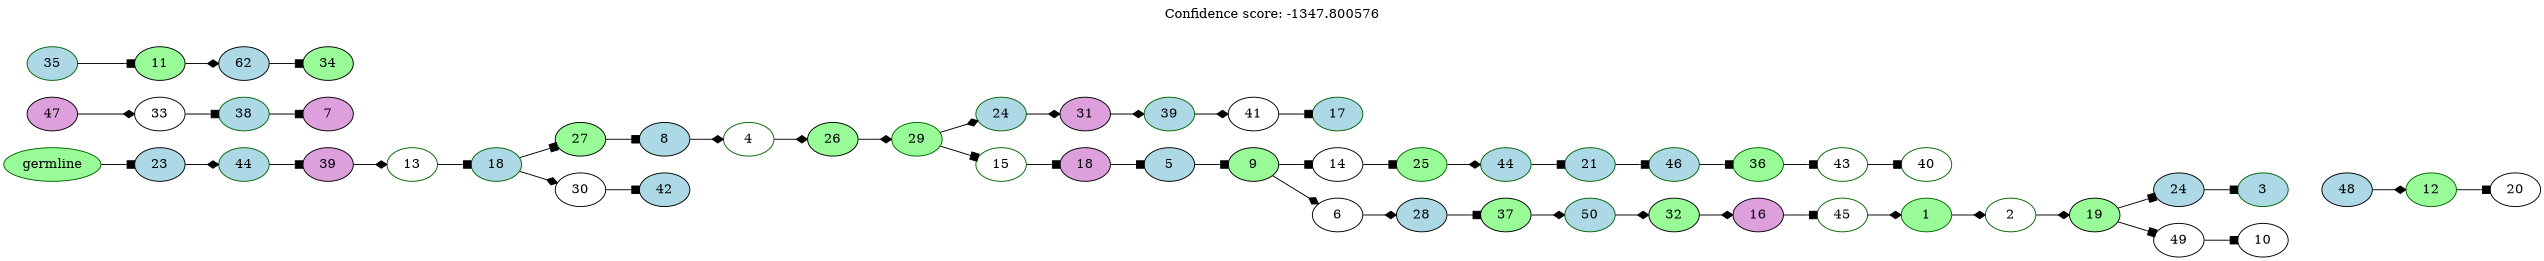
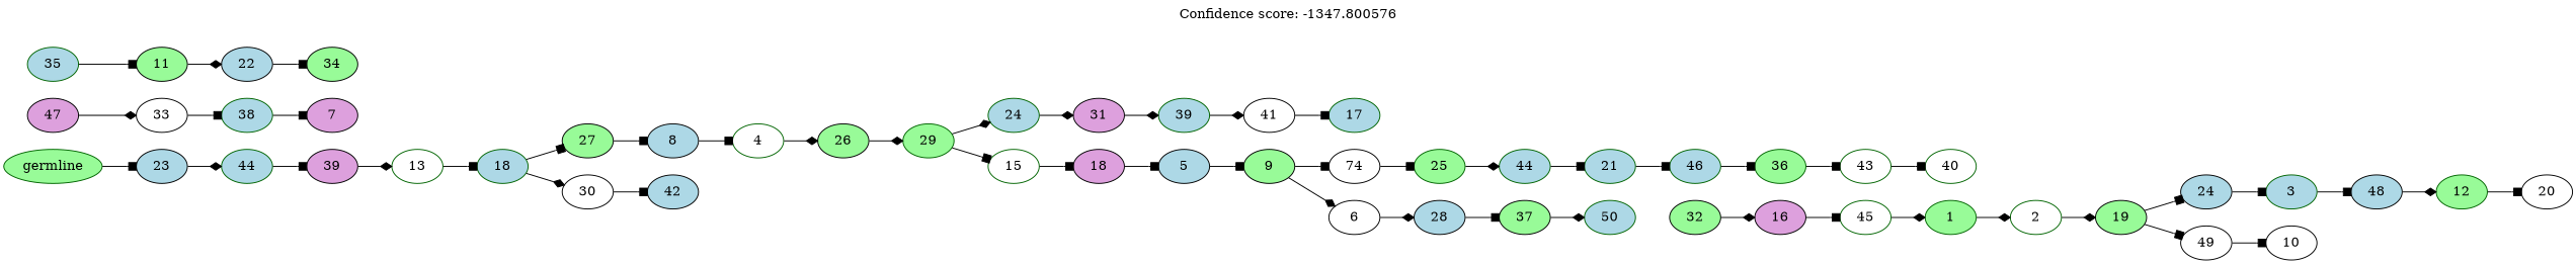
  digraph {
    label="Confidence score: -1347.800576"
    labelloc=t
    rankdir=LR
    node [color=black fillcolor=lightblue style=filled]
    edge [arrowhead=box]
    n1 [fillcolor=white label=41]
    n2 [color=darkgreen label=17]
    n3 [color=darkgreen label=39]
    n4 [fillcolor=plum label=31]
    n5 [color=darkgreen label=24]
    n6 [color=darkgreen fillcolor=white label=43]
    n7 [color=darkgreen fillcolor=white label=40]
    n8 [color=darkgreen fillcolor=palegreen label=36]
    n9 [color=darkgreen label=46]
    n10 [color=darkgreen label=21]
    n11 [color=darkgreen label=44]
    n12 [color=darkgreen fillcolor=palegreen label=25]
-   n13 [fillcolor=white label=14]
+   n13 [fillcolor=white label=74]
    n14 [color=darkgreen fillcolor=palegreen label=12]
    n15 [fillcolor=white label=20]
    n16 [label=48]
    n17 [color=darkgreen label=3]
    n18 [label=24]
    n19 [fillcolor=white label=49]
    n20 [fillcolor=white label=10]
    n21 [fillcolor=palegreen label=19]
    n22 [color=darkgreen fillcolor=white label=2]
    n23 [color=darkgreen fillcolor=palegreen label=1]
    n24 [color=darkgreen fillcolor=white label=45]
    n25 [fillcolor=plum label=16]
    n26 [fillcolor=palegreen label=32]
    n27 [color=darkgreen label=50]
    n28 [fillcolor=palegreen label=37]
    n29 [label=28]
    n30 [fillcolor=white label=6]
    n31 [fillcolor=palegreen label=9]
    n32 [label=5]
    n33 [fillcolor=plum label=18]
    n34 [color=darkgreen fillcolor=white label=15]
    n35 [color=darkgreen fillcolor=palegreen label=29]
    n36 [fillcolor=palegreen label=26]
    n37 [color=darkgreen fillcolor=white label=4]
    n38 [label=8]
    n39 [fillcolor=palegreen label=27]
    n40 [color=darkgreen label=38]
    n41 [fillcolor=plum label=7]
    n42 [fillcolor=white label=33]
    n43 [fillcolor=plum label=47]
    n44 [fillcolor=palegreen label=34]
-   n45 [label=62]
+   n45 [label=22]
    n46 [fillcolor=palegreen label=11]
    n47 [color=darkgreen label=35]
    n48 [label=42]
    n49 [fillcolor=white label=30]
    n50 [color=darkgreen label=18]
    n51 [color=darkgreen fillcolor=white label=13]
    n52 [fillcolor=plum label=39]
    n53 [color=darkgreen label=44]
    n54 [label=23]
    n55 [color=darkgreen fillcolor=palegreen label=germline]
    n1 -> n2
    n3 -> n1 [arrowhead=diamond]
    n4 -> n3 [arrowhead=diamond]
    n5 -> n4 [arrowhead=diamond]
    n6 -> n7
    n8 -> n6
    n9 -> n8
    n10 -> n9
    n11 -> n10
    n12 -> n11 [arrowhead=diamond]
    n13 -> n12
    n14 -> n15
    n16 -> n14 [arrowhead=diamond]
+   n17 -> n16
    n18 -> n17
    n19 -> n20
    n21 -> n18
    n21 -> n19
    n22 -> n21 [arrowhead=diamond]
    n23 -> n22 [arrowhead=diamond]
    n24 -> n23 [arrowhead=diamond]
    n25 -> n24
    n26 -> n25 [arrowhead=diamond]
-   n27 -> n26 [arrowhead=diamond]
    n28 -> n27 [arrowhead=diamond]
    n29 -> n28
    n30 -> n29 [arrowhead=diamond]
    n31 -> n13
    n31 -> n30 [arrowhead=diamond]
    n32 -> n31
    n33 -> n32
    n34 -> n33
    n35 -> n5 [arrowhead=diamond]
    n35 -> n34
    n36 -> n35 [arrowhead=diamond]
    n37 -> n36 [arrowhead=diamond]
-   n38 -> n37 [arrowhead=diamond]
+   n38 -> n37
    n39 -> n38
    n40 -> n41
    n42 -> n40
    n43 -> n42 [arrowhead=diamond]
    n45 -> n44
    n46 -> n45 [arrowhead=diamond]
    n47 -> n46
    n49 -> n48
    n50 -> n39
    n50 -> n49 [arrowhead=diamond]
    n51 -> n50
    n52 -> n51 [arrowhead=diamond]
    n53 -> n52
    n54 -> n53 [arrowhead=diamond]
    n55 -> n54
  }
